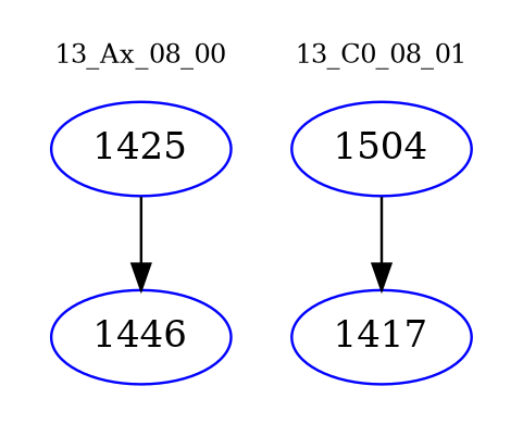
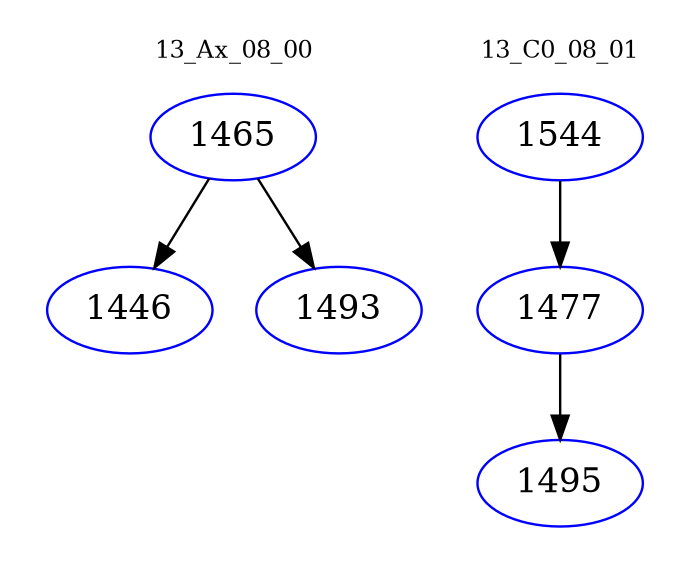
  digraph {
    node [color=blue]
    edge [color=black]
-   n1 [label=1425]
+   n1 [label=1465]
    n2 [label=1446]
-   n4 [label=1417]
-   n6 [label=1504]
+   n3 [label=1493]
+   n4 [label=1477]
+   n5 [label=1495]
+   n6 [label=1544]
    subgraph cluster_1 {
      color=white
      fontsize=10
      label="13_Ax_08_00"
      n1
      n2
+     n3
    }
    subgraph cluster_2 {
      color=white
      fontsize=10
      label="13_C0_08_01"
      n4
+     n5
      n6
    }
    n1 -> n2
+   n1 -> n3
+   n4 -> n5
    n6 -> n4
  }
